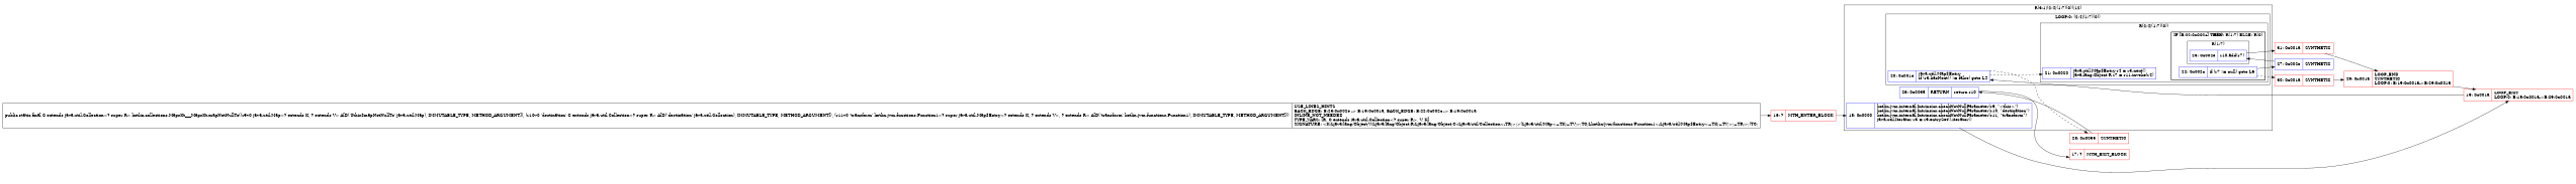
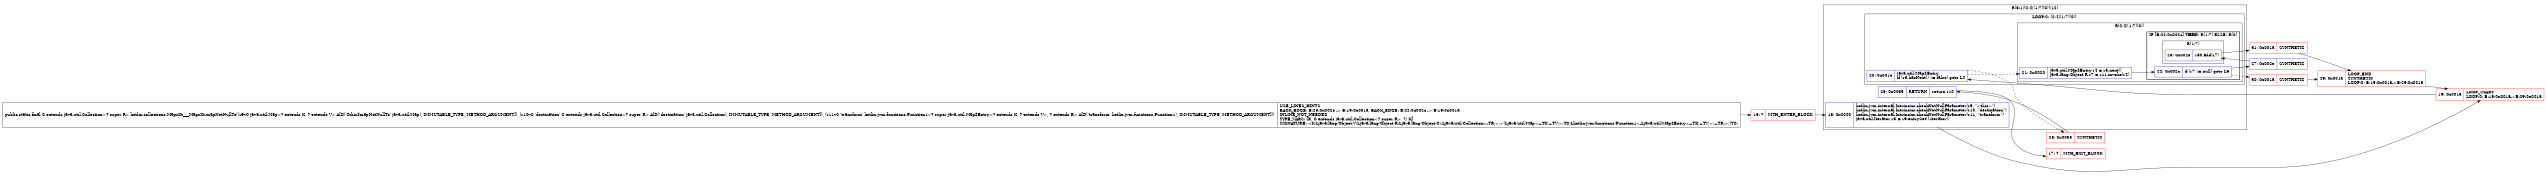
  digraph {
    rankdir=LR
    node [color=blue shape=record]
-   n1 [label="{23\:\ 0x002e|r10.add(r7)\l}"]
+   n1 [label="{23\:\ 0x002e|r30.add(r7)\l}"]
    n2 [label="{22\:\ 0x002c|if (r7 != null) goto L6\l}"]
    n3 [label="{21\:\ 0x0020|java.util.Map$Entry r4 = r3.next()\ljava.lang.Object R r7 = r11.invoke(r4)\l}"]
    n4 [label="{20\:\ 0x001e|java.util.Map$Entry \lif (r3.hasNext() != false) goto L4\l}"]
    n5 [label="{18\:\ 0x0000|kotlin.jvm.internal.Intrinsics.checkNotNullParameter(r9, \"\<this\>\")\lkotlin.jvm.internal.Intrinsics.checkNotNullParameter(r10, \"destination\")\lkotlin.jvm.internal.Intrinsics.checkNotNullParameter(r11, \"transform\")\ljava.util.Iterator r3 = r9.entrySet().iterator()\l\l}"]
    n6 [label="{26\:\ 0x0035|RETURN\l|return r10\l}"]
    n7 [color=red label="{31\:\ 0x001a|SYNTHETIC\l}"]
    n8 [label="{27\:\ 0x002e|SYNTHETIC\l}"]
    n9 [color=red label="{30\:\ 0x001a|SYNTHETIC\l}"]
    n10 [color=red label="{28\:\ 0x0035|SYNTHETIC\l}"]
-   n11 [color=red label="{19\:\ 0x001a|LOOP_EXIT\lLOOP:0: B:19:0x001a\-\>B:29:0x001a\l}"]
+   n11 [color=red label="{19\:\ 0x001a|LOOP_START\lLOOP:0: B:19:0x001a\-\>B:29:0x001a\l}"]
    n12 [color=red label="{17\:\ ?|MTH_EXIT_BLOCK\l}"]
    n13 [color=red label="{29\:\ 0x001a|LOOP_END\lSYNTHETIC\lLOOP:0: B:19:0x001a\-\>B:29:0x001a\l}"]
    n14 [color=red label="{16\:\ ?|MTH_ENTER_BLOCK\l}"]
    n15 [label="{public static final C extends java.util.Collection\<? super R\> kotlin.collections.MapsKt___MapsKt.mapNotNullTo((r9v0 java.util.Map\<? extends K, ? extends V\> A[D('$this$mapNotNullTo' java.util.Map), IMMUTABLE_TYPE, METHOD_ARGUMENT]), (r10v0 'destination' C extends java.util.Collection\<? super R\> A[D('destination' java.util.Collection), IMMUTABLE_TYPE, METHOD_ARGUMENT]), (r11v0 'transform' kotlin.jvm.functions.Function1\<? super java.util.Map$Entry\<? extends K, ? extends V\>, ? extends R\> A[D('transform' kotlin.jvm.functions.Function1), IMMUTABLE_TYPE, METHOD_ARGUMENT]))  | USE_LINES_HINTS\lBACK_EDGE: B:23:0x002e \-\> B:19:0x001a, BACK_EDGE: B:22:0x002c \-\> B:19:0x001a\lINLINE_NOT_NEEDED\lTYPE_VARS: [R, C extends java.util.Collection\<? super R\>, V, K]\lSIGNATURE: \<K:Ljava\/lang\/Object;V:Ljava\/lang\/Object;R:Ljava\/lang\/Object;C::Ljava\/util\/Collection\<\-TR;\>;\>(Ljava\/util\/Map\<+TK;+TV;\>;TC;Lkotlin\/jvm\/functions\/Function1\<\-Ljava\/util\/Map$Entry\<+TK;+TV;\>;+TR;\>;)TC;\l}" color=""]
    subgraph cluster_1 {
      label="R(3:1|(2:4|(1:7)(0))|12)"
      n5
      n6
      subgraph cluster_2 {
        label="LOOP:0: (2:4|(1:7)(0))"
        n4
        subgraph cluster_3 {
          label="R(2:4|(1:7)(0))"
          n3
          subgraph cluster_4 {
            label="IF [B:22:0x002c] THEN: R(1:7) ELSE: R(0)"
            n2
            subgraph cluster_5 {
              label="R(1:7)"
              n1
            }
            subgraph cluster_6 {
              label="R(0)"
            }
          }
        }
      }
    }
    n1 -> n7
    n2 -> n8
    n2 -> n9 [style=dashed]
+   n3 -> n2
    n4 -> n3 [style=dashed]
    n4 -> n10 [style=dashed]
    n5 -> n11
    n6 -> n12
    n7 -> n13
    n8 -> n1
    n9 -> n13
    n10 -> n6
    n11 -> n4
    n13 -> n11
    n14 -> n5
    n15 -> n14
  }
